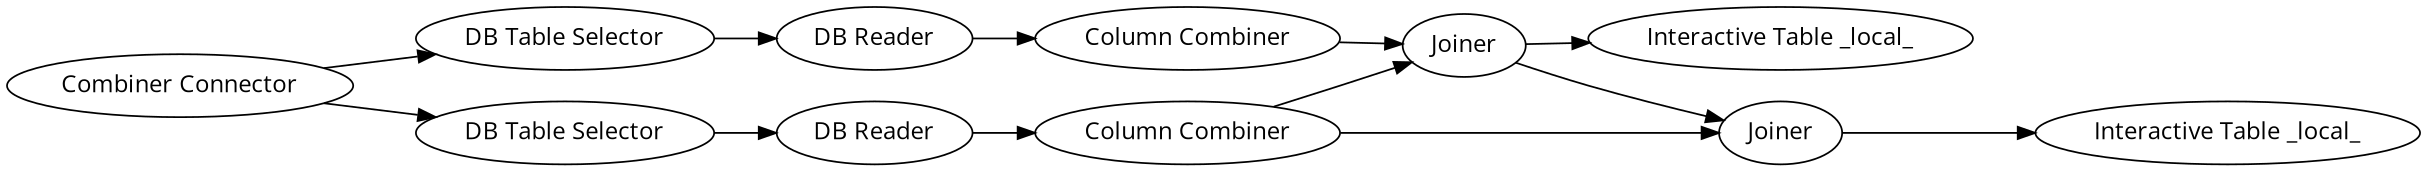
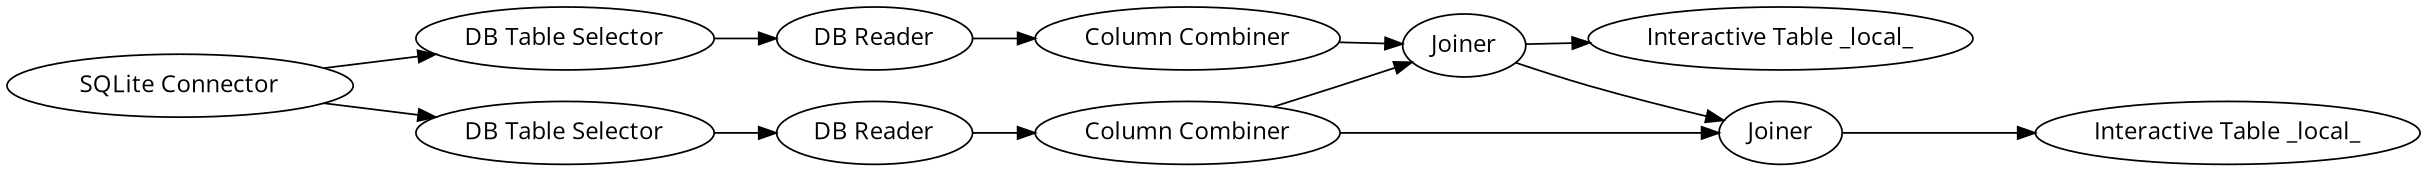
  digraph {
    rankdir=LR
    fontname="Open Sans"
    node [fontname="Open Sans"]
    edge [fontname="Open Sans"]
-   n1 [label="Combiner Connector"]
+   n1 [label="SQLite Connector"]
    n2 [label="DB Table Selector"]
    n3 [label="DB Table Selector"]
    n4 [label="DB Reader"]
    n5 [label="DB Reader"]
    n6 [label="Column Combiner"]
    n7 [label="Column Combiner"]
    n8 [label=Joiner]
    n9 [label=Joiner]
    n10 [label="Interactive Table _local_"]
    n11 [label="Interactive Table _local_"]
    n1 -> n2
    n1 -> n3
    n2 -> n4
    n3 -> n5
    n4 -> n6
    n5 -> n7
    n6 -> n8
    n7 -> n8
    n7 -> n9
    n8 -> n9
    n8 -> n10
    n9 -> n11
  }
